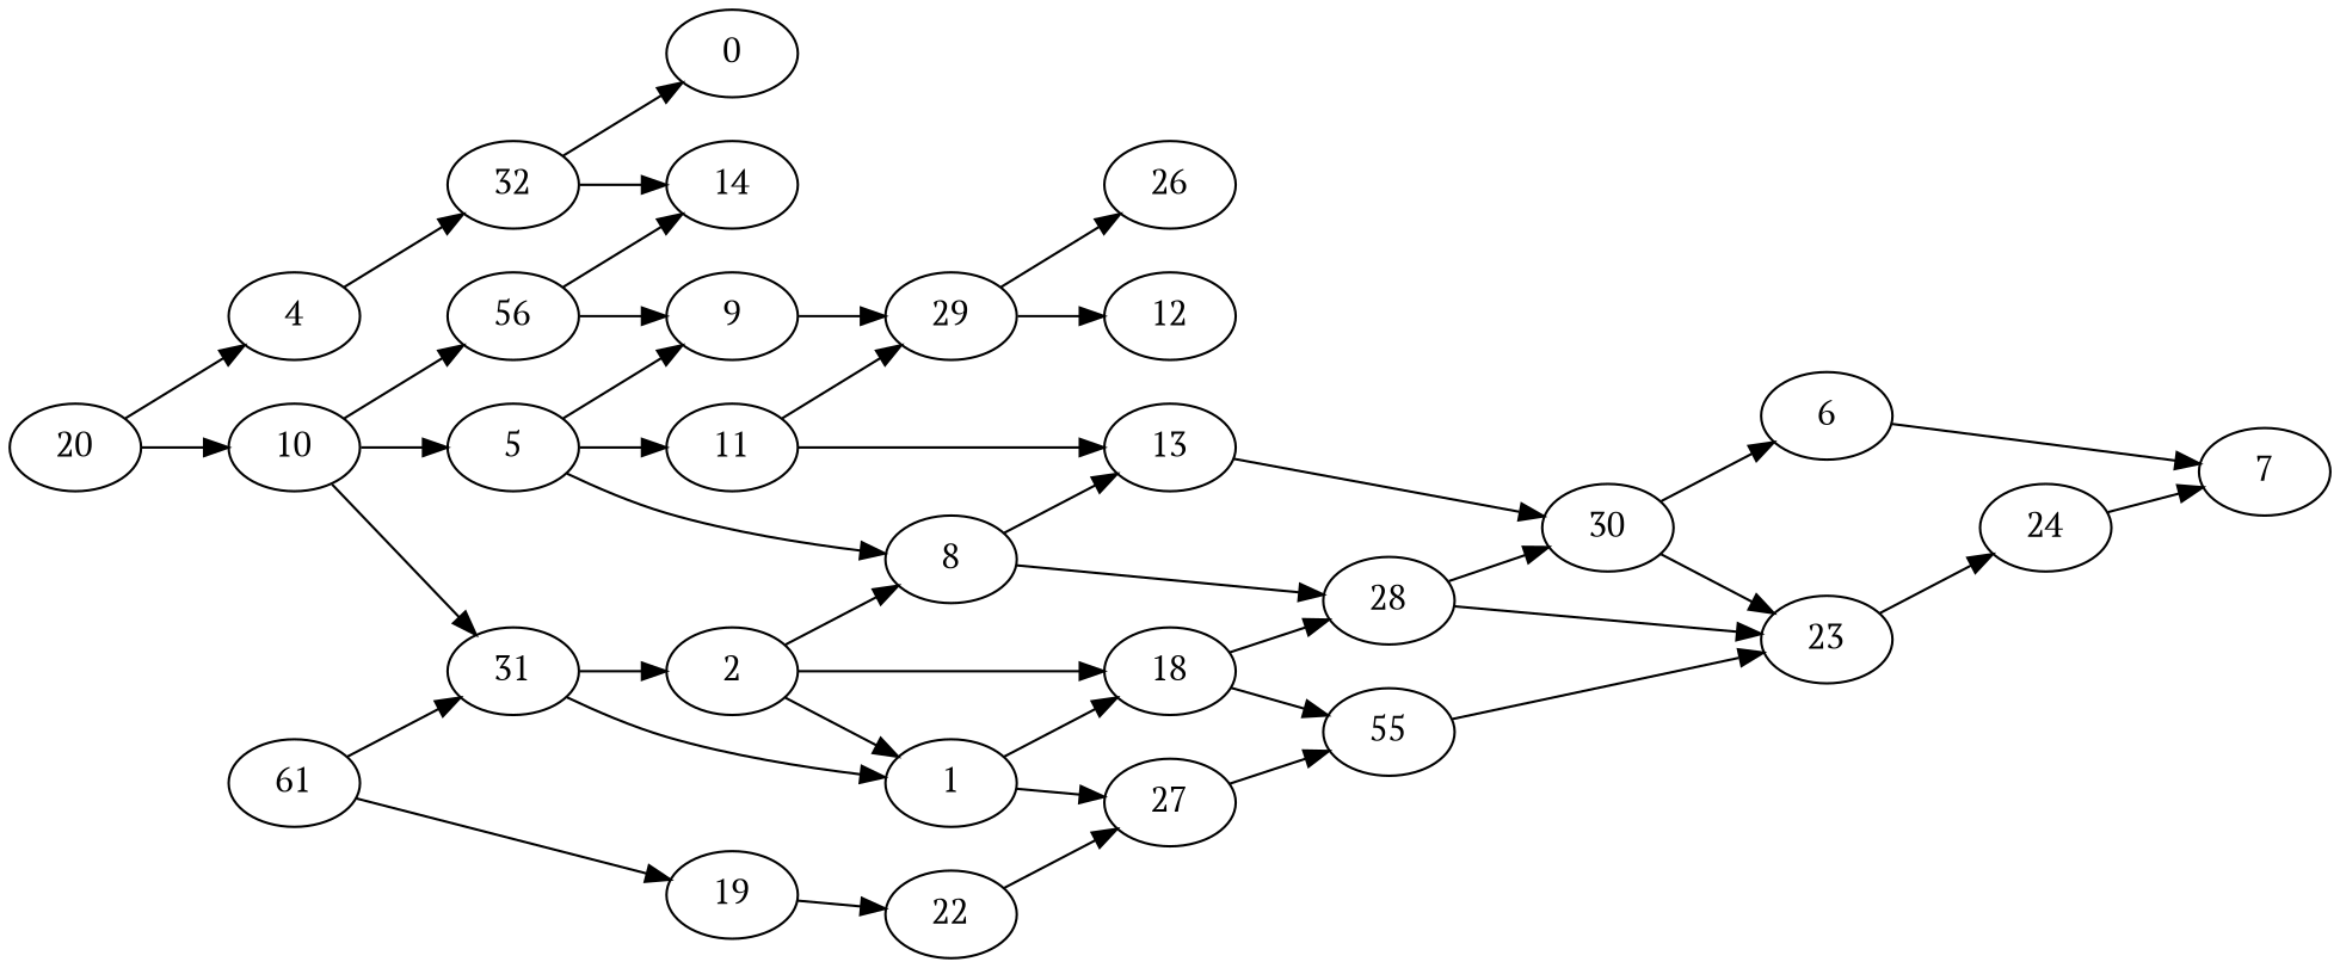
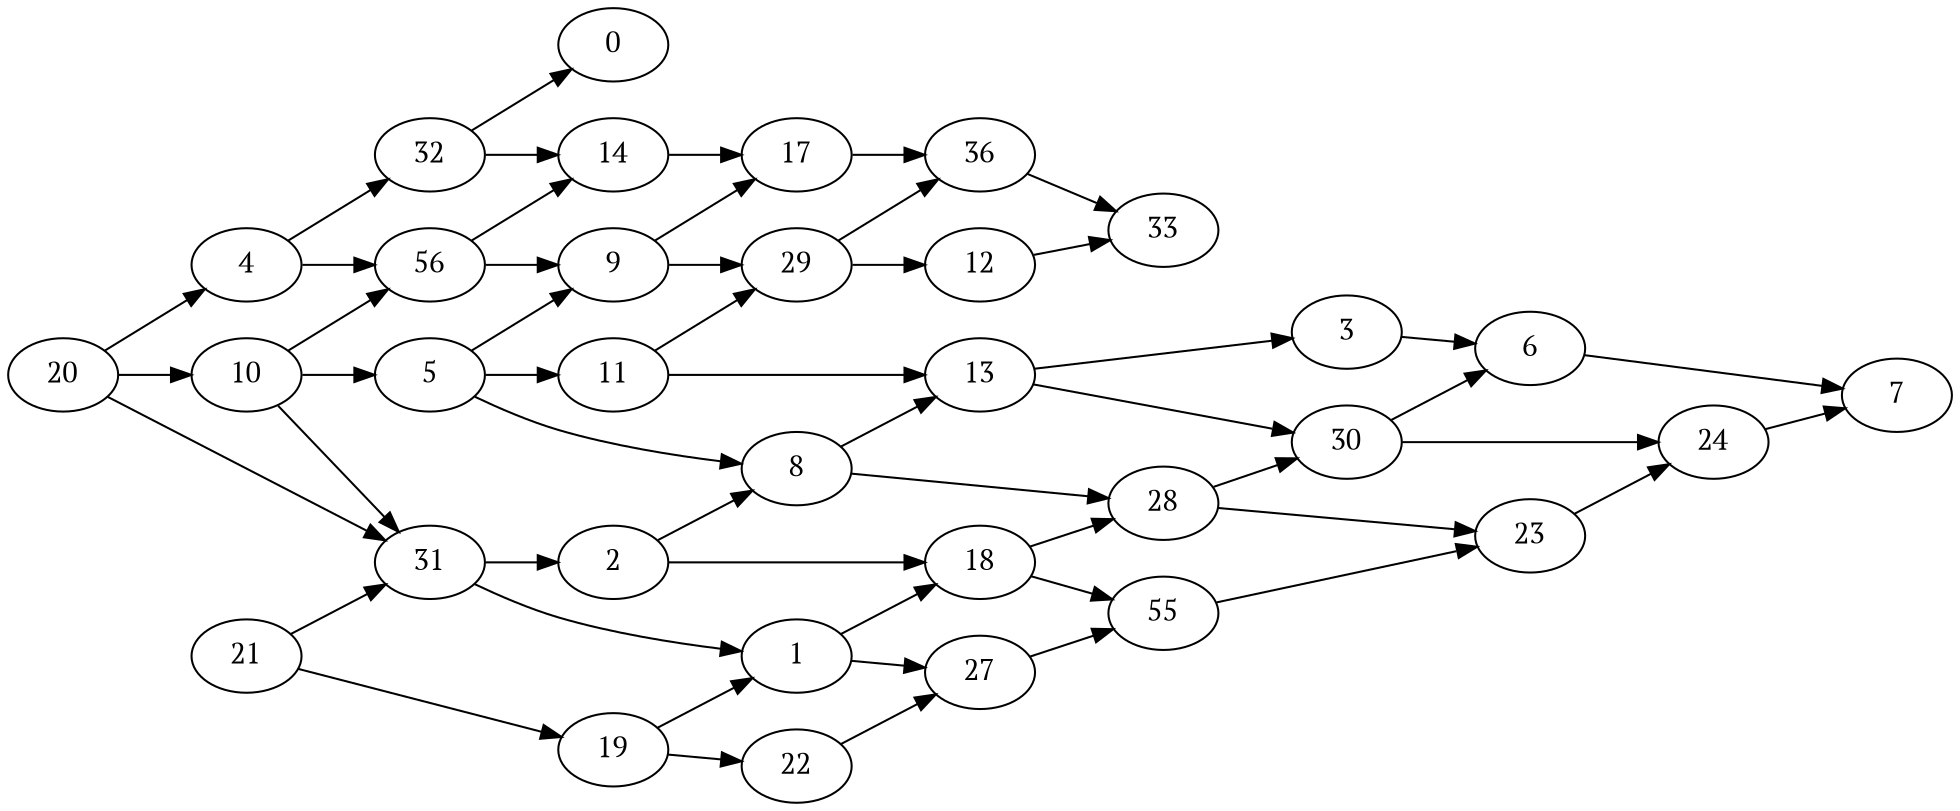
  strict digraph {
    fontname="PT Serif"
    rankdir=LR
    node [fontname="PT Serif"]
    edge [fontname="PT Serif"]
    1
    18
    27
    28
    n5 [label=55]
    30
    23
    2
    8
    13
+   3
    6
    7
    n14 [label=56]
    4
    32
    9
    14
    0
+   17
    29
    5
    11
-   26
+   26 [label=36]
    12
    24
+   33
    10
    31
    20
-   21 [label=61]
+   21
    19
    22
    1 -> 18
    1 -> 27
    18 -> 28
    18 -> n5
    27 -> n5
    28 -> 30
    28 -> 23
    n5 -> 23
    30 -> 6
-   30 -> 23
+   30 -> 24
    23 -> 24
    2 -> 18
    2 -> 8
    8 -> 28
    8 -> 13
    13 -> 30
+   13 -> 3
+   3 -> 6
    6 -> 7
    n14 -> 9
    n14 -> 14
+   4 -> n14
    4 -> 32
    32 -> 14
    32 -> 0
+   9 -> 17
    9 -> 29
+   14 -> 17
+   17 -> 26
    29 -> 26
    29 -> 12
    5 -> 8
    5 -> 9
    5 -> 11
    11 -> 13
    11 -> 29
+   26 -> 33
+   12 -> 33
    24 -> 7
    10 -> n14
    10 -> 5
    10 -> 31
    31 -> 1
    31 -> 2
    20 -> 4
    20 -> 10
+   20 -> 31
    21 -> 31
    21 -> 19
-   2 -> 1
+   19 -> 1
    19 -> 22
    22 -> 27
  }
